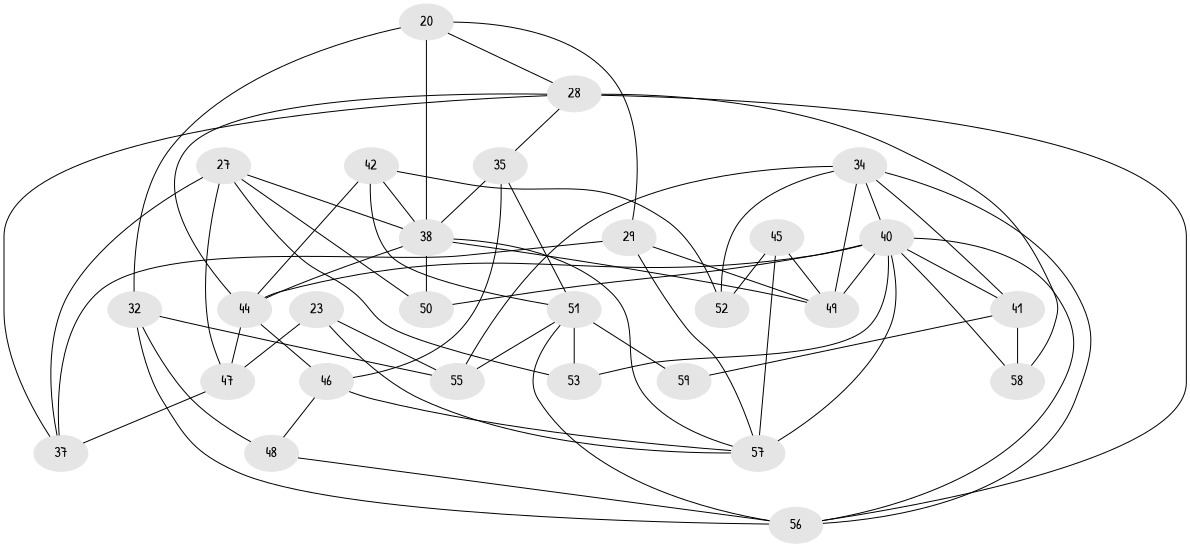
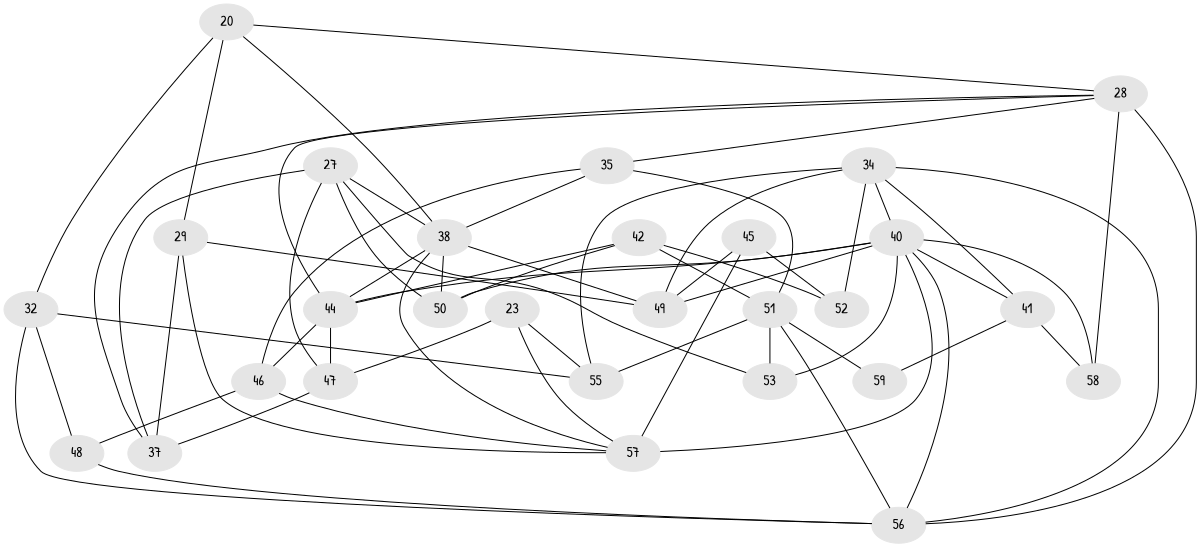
  graph {
    fontname="Patrick Hand"
    node [color=gray90 fontname="Patrick Hand" style=filled]
    edge [fontname="Patrick Hand"]
    20 [super="+10"]
    28 [super="+2+24"]
    29
    32 [super="+3"]
    38 [super="+19+36"]
    37
    35
    44 [super="+21+26"]
    56 [super="+7+12"]
    58 [super="+54"]
    57 [super="+13+31"]
    49 [super="+39"]
    55
    48
    50 [super="+43"]
    46 [super="+8"]
    23
    47
    27 [super="+25"]
    53
    51 [super="+1+11"]
    34 [super="+16"]
    52
    40 [super="+4+5+9+33"]
    41 [super="+6"]
    59
    42
    45
    20 -- 28
    20 -- 29
    20 -- 32 [weight=2]
    20 -- 38 [weight=2]
    28 -- 37
    28 -- 35
    28 -- 44
    28 -- 56 [weight=2]
    28 -- 58 [weight=3]
    29 -- 37
    29 -- 57
    29 -- 49
    32 -- 56
    32 -- 55
    32 -- 48 [weight=2]
    38 -- 44 [weight=2]
    38 -- 57 [weight=2]
    38 -- 49
    38 -- 50
    35 -- 38
    35 -- 46
    35 -- 51
    44 -- 46
    44 -- 47
    48 -- 56
    46 -- 57
    46 -- 48
    23 -- 57
    23 -- 55
    23 -- 47
    47 -- 37
    27 -- 38
    27 -- 37
    27 -- 50
    27 -- 47 [weight=2]
    27 -- 53
    51 -- 56 [weight=2]
    51 -- 55
    51 -- 53
    51 -- 59 [weight=2]
    34 -- 56
    34 -- 49
    34 -- 55
    34 -- 52
    34 -- 40
    34 -- 41
    40 -- 44 [weight=2]
    40 -- 56
    40 -- 58
    40 -- 57 [weight=4]
    40 -- 49
    40 -- 50 [weight=3]
    40 -- 53 [weight=2]
    40 -- 41
    41 -- 58 [weight=2]
    41 -- 59 [weight=2]
    42 -- 44
-   42 -- 38
+   42 -- 50
    42 -- 51
    42 -- 52
    45 -- 57
    45 -- 49 [weight=2]
    45 -- 52
  }
